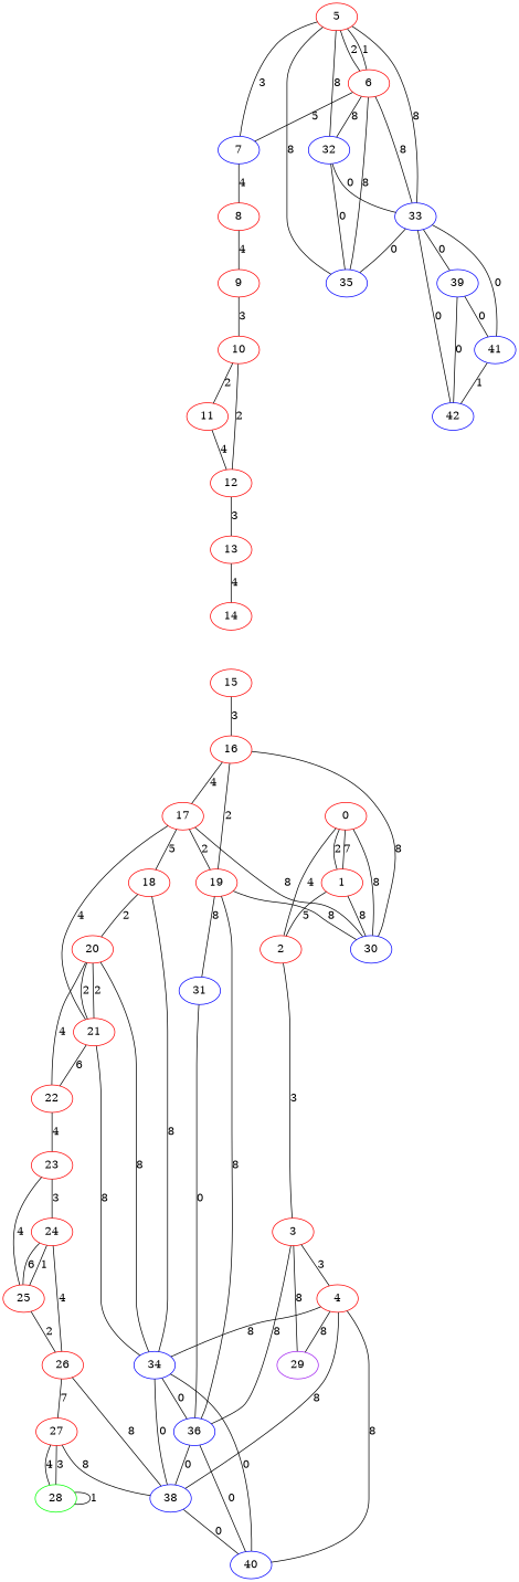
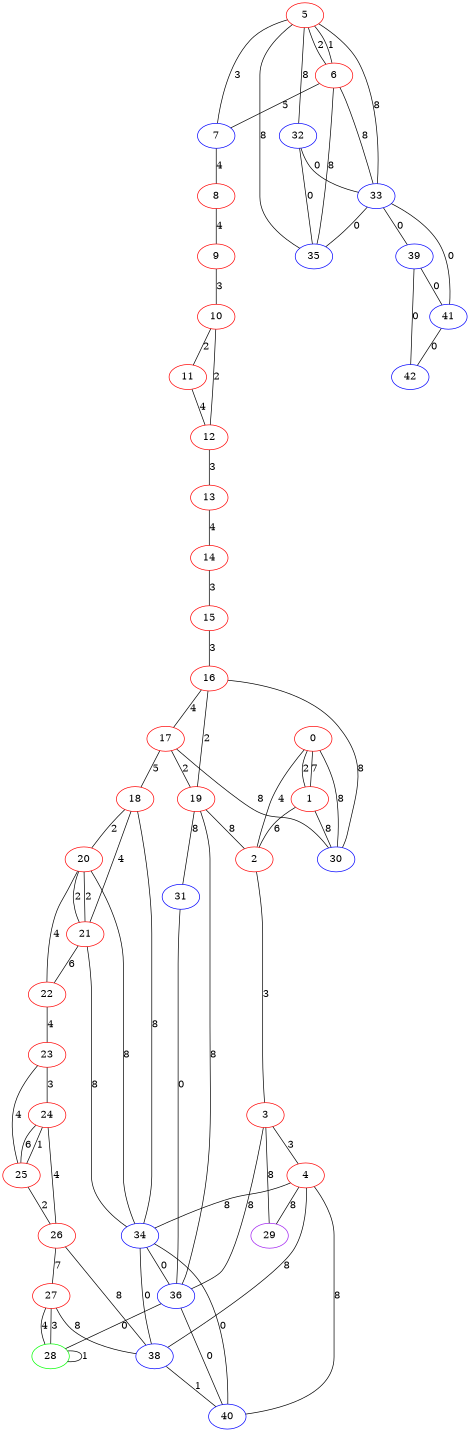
  graph {
    node [color=red weight=1]
    0
    1
    2
    30 [color=blue weight=3]
    3
    4
    29 [color=purple weight=4]
    36 [color=blue weight=3]
    34 [color=blue weight=3]
    38 [color=blue weight=3]
    40 [color=blue weight=3]
    5
    6
    7 [color=blue]
    32 [color=blue weight=3]
    33 [color=blue weight=3]
    35 [color=blue weight=3]
    8
    39 [color=blue weight=3]
    41 [color=blue weight=3]
    42 [color=blue weight=3]
    9
    10
    11
    12
    13
    14
    15
    16
    17
    19
    18
    31 [color=blue weight=3]
    20
    21
    22
    23
    24
    25
    26
    27
    28 [color=green weight=2]
    0 -- 1 [label=2]
    0 -- 1 [label=7]
    0 -- 2 [label=4]
    0 -- 30 [label=8]
-   1 -- 2 [label=5]
+   1 -- 2 [label=6]
    1 -- 30 [label=8]
    2 -- 3 [label=3]
    3 -- 4 [label=3]
    3 -- 29 [label=8]
    3 -- 36 [label=8]
    4 -- 29 [label=8]
    4 -- 34 [label=8]
    4 -- 38 [label=8]
    4 -- 40 [label=8]
-   36 -- 38 [label=0]
+   36 -- 28 [label=0]
    36 -- 40 [label=0]
    34 -- 36 [label=0]
    34 -- 38 [label=0]
    34 -- 40 [label=0]
-   38 -- 40 [label=0]
+   38 -- 40 [label=1]
    5 -- 6 [label=2]
    5 -- 6 [label=1]
    5 -- 7 [label=3]
    5 -- 32 [label=8]
    5 -- 33 [label=8]
    5 -- 35 [label=8]
    6 -- 7 [label=5]
-   6 -- 32 [label=8]
    6 -- 33 [label=8]
    6 -- 35 [label=8]
    7 -- 8 [label=4]
    32 -- 33 [label=0]
    32 -- 35 [label=0]
    33 -- 35 [label=0]
    33 -- 39 [label=0]
    33 -- 41 [label=0]
-   33 -- 42 [label=0]
    8 -- 9 [label=4]
    39 -- 41 [label=0]
    39 -- 42 [label=0]
-   41 -- 42 [label=1]
+   41 -- 42 [label=0]
    9 -- 10 [label=3]
    10 -- 11 [label=2]
    10 -- 12 [label=2]
    11 -- 12 [label=4]
    12 -- 13 [label=3]
    13 -- 14 [label=4]
+   14 -- 15 [label=3]
    15 -- 16 [label=3]
    16 -- 30 [label=8]
    16 -- 17 [label=4]
    16 -- 19 [label=2]
    17 -- 30 [label=8]
    17 -- 19 [label=2]
    17 -- 18 [label=5]
-   19 -- 30 [label=8]
+   19 -- 2 [label=8]
    19 -- 36 [label=8]
    19 -- 31 [label=8]
    18 -- 34 [label=8]
    18 -- 20 [label=2]
-   17 -- 21 [label=4]
+   18 -- 21 [label=4]
    31 -- 36 [label=0]
    20 -- 34 [label=8]
    20 -- 21 [label=2]
    20 -- 21 [label=2]
    20 -- 22 [label=4]
    21 -- 34 [label=8]
    21 -- 22 [label=6]
    22 -- 23 [label=4]
    23 -- 24 [label=3]
    23 -- 25 [label=4]
    24 -- 25 [label=1]
    24 -- 25 [label=6]
    24 -- 26 [label=4]
    25 -- 26 [label=2]
    26 -- 38 [label=8]
    26 -- 27 [label=7]
    27 -- 38 [label=8]
    27 -- 28 [label=3]
    27 -- 28 [label=4]
    28 -- 28 [label=1]
  }
